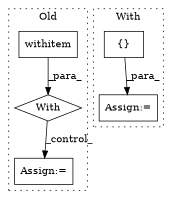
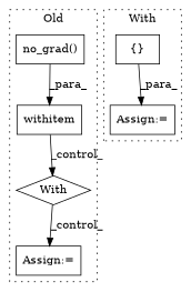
  digraph {
    node [a=68 l=3 s=4579 shape=box]
+   n1 [a=75 l=15 label="no_grad()"]
    n2 [a=39 l="5,24" label=With s="4574,4584" shape=diamond]
    n3 [a=49 l=5 label=withitem]
    n4 [label="Assign:=" s=4612]
    n5 [a=59 l="2,0" label="{}" s="3397,3543"]
    n6 [label="Assign:=" s=3394]
    subgraph cluster_1 {
      label=Old
      style=dotted
+     n1
      n2
      n3
      n4
    }
    subgraph cluster_2 {
      label=With
      style=dotted
      n5
      n6
    }
+   n1 -> n3 [label=_para_]
    n2 -> n4 [label=_control_]
-   n3 -> n2 [label=_para_]
+   n3 -> n2 [label=_control_]
    n5 -> n6 [label=_para_]
  }
